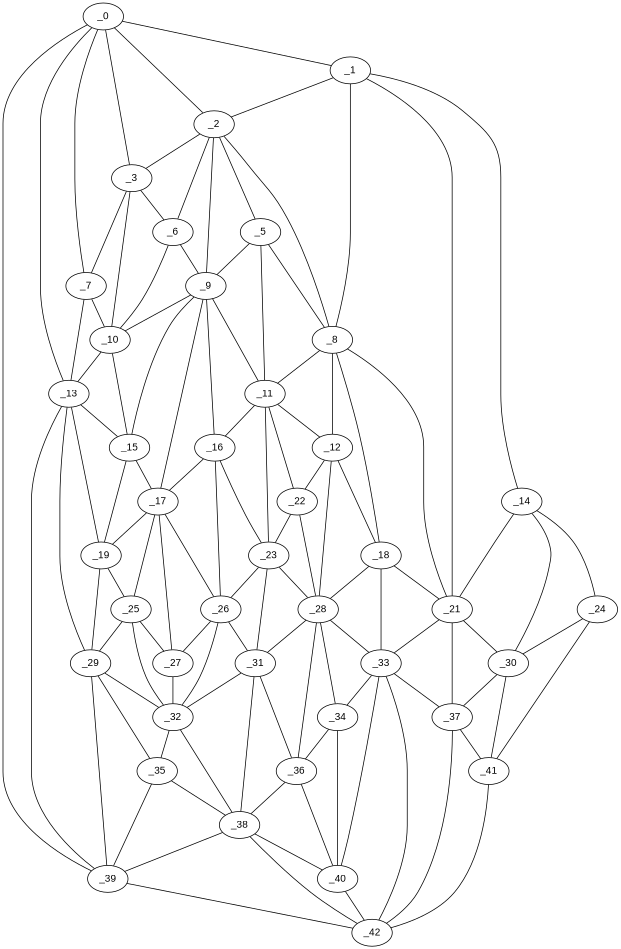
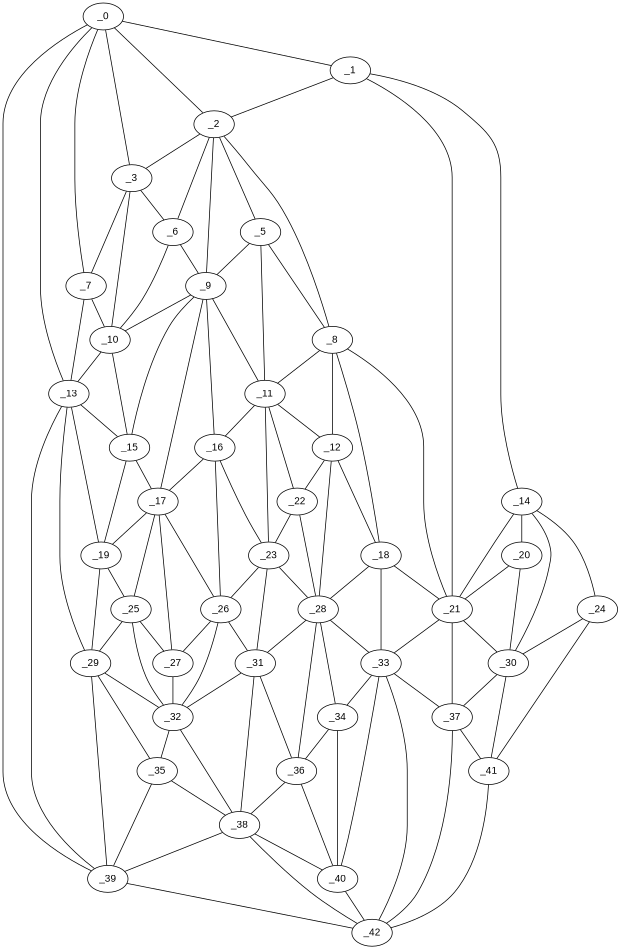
  graph {
    fontname="Liberation Sans"
    node [fontname="Liberation Sans" x=68 y=78]
    edge [fontname="Liberation Sans" valence=2]
    _0 [x=36 y=118]
    _1 [x=39 y=8]
    _2 [x=45 y=77]
    _3 [x=47 y=96]
    _7 [x=51 y=104]
    _13 [x=60 y=103]
    _39 [x=91 y=102]
    _8 [x=52 y=55]
    _14 [x=61 y=13]
    _21 [y=27]
    _5 [x=50 y=75]
    _6 [x=50 y=88]
    _9 [x=53 y=85]
    _10 [x=56 y=92]
    _15 [x=61 y=92]
    _19 [x=66 y=90]
    _29 [x=75 y=97]
    _42 [x=97 y=49]
    _11 [x=58 y=72]
    _12 [x=60 y=56]
    _18 [x=66 y=44]
    _24 [x=69 y=4]
+   _20 [y=22]
    _30 [x=78 y=15]
    _33 [x=88 y=48]
    _37 [x=91 y=27]
    _16 [x=63]
    _17 [x=64 y=84]
    _25 [x=72 y=87]
    _32 [x=84 y=84]
    _35 [x=88 y=87]
    _41 [x=96 y=11]
    _22 [y=68]
    _23 [y=74]
    _28 [x=75 y=66]
    _34 [x=88 y=60]
    _40 [x=93 y=55]
    _26 [x=74]
    _27 [x=74 y=83]
    _31 [x=79 y=73]
    _36 [x=89 y=68]
    _38 [x=91]
    _0 -- _1 [valence=1]
    _0 -- _2
    _0 -- _3
    _0 -- _7 [valence=1]
    _0 -- _13
    _0 -- _39 [valence=1]
    _1 -- _2 [valence=1]
-   _1 -- _8
    _1 -- _14 [valence=1]
    _1 -- _21
    _2 -- _3
    _2 -- _8 [valence=1]
    _2 -- _5
    _2 -- _6 [valence=1]
    _2 -- _9
    _3 -- _7
    _3 -- _6
    _3 -- _10 [valence=1]
    _7 -- _13
    _7 -- _10 [valence=1]
    _13 -- _39
    _13 -- _15
    _13 -- _19 [valence=1]
    _13 -- _29
    _39 -- _42 [valence=1]
    _8 -- _21 [valence=1]
    _8 -- _11
    _8 -- _12 [valence=1]
    _8 -- _18
    _14 -- _21
    _14 -- _24
+   _14 -- _20 [valence=1]
    _14 -- _30 [valence=1]
    _21 -- _30 [valence=1]
    _21 -- _33
    _21 -- _37 [valence=1]
    _5 -- _8
    _5 -- _9
    _5 -- _11
    _6 -- _9
    _6 -- _10 [valence=1]
    _9 -- _10
    _9 -- _15
    _9 -- _11
    _9 -- _16
    _9 -- _17
    _10 -- _13
    _10 -- _15 [valence=1]
    _15 -- _19
    _15 -- _17
    _19 -- _29 [valence=1]
    _19 -- _25
    _29 -- _39
    _29 -- _32 [valence=1]
    _29 -- _35
    _11 -- _12 [valence=1]
    _11 -- _16 [valence=1]
    _11 -- _22 [valence=1]
    _11 -- _23
    _12 -- _18
    _12 -- _22
    _12 -- _28 [valence=1]
    _18 -- _21 [valence=1]
    _18 -- _33
    _18 -- _28
    _24 -- _30
    _24 -- _41 [valence=1]
+   _20 -- _21
+   _20 -- _30
    _30 -- _37
    _30 -- _41
    _33 -- _42 [valence=1]
    _33 -- _37
    _33 -- _34
    _33 -- _40
    _37 -- _42 [valence=1]
    _37 -- _41 [valence=1]
    _16 -- _17
    _16 -- _23
    _16 -- _26
    _17 -- _19 [valence=1]
    _17 -- _25
    _17 -- _26
    _17 -- _27
    _25 -- _29
    _25 -- _32
    _25 -- _27 [valence=1]
    _32 -- _35
    _32 -- _38
    _35 -- _39 [valence=1]
    _35 -- _38 [valence=1]
    _41 -- _42 [valence=1]
    _22 -- _23
    _22 -- _28 [valence=1]
    _23 -- _28 [valence=1]
    _23 -- _26
    _23 -- _31 [valence=1]
    _28 -- _33
    _28 -- _34
    _28 -- _31
    _28 -- _36 [valence=1]
    _34 -- _40
    _34 -- _36
    _40 -- _42
    _26 -- _32 [valence=1]
    _26 -- _27 [valence=1]
    _26 -- _31
    _27 -- _32
    _31 -- _32 [valence=1]
    _31 -- _36
    _31 -- _38
    _36 -- _40
    _36 -- _38
    _38 -- _39
    _38 -- _42 [valence=1]
    _38 -- _40 [valence=1]
  }
